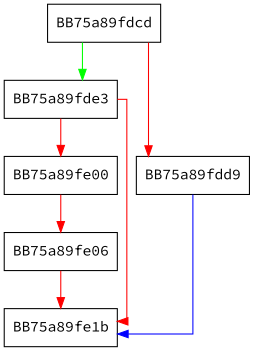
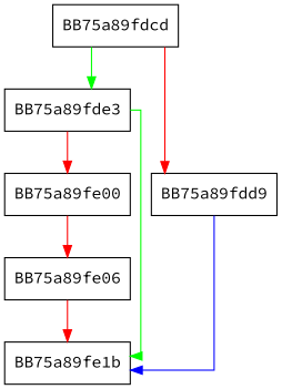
  digraph {
    fontname="Source Code Pro"
    splines=ortho
    node [fontname="Source Code Pro" shape=box]
    edge [color=red fontname="Source Code Pro"]
    BB75a89fde3
    BB75a89fe1b
    BB75a89fe00
    BB75a89fdcd
    BB75a89fdd9
    BB75a89fe06
-   BB75a89fde3 -> BB75a89fe1b
+   BB75a89fde3 -> BB75a89fe1b [color=green]
    BB75a89fde3 -> BB75a89fe00
    BB75a89fe00 -> BB75a89fe06
    BB75a89fdcd -> BB75a89fde3 [color=green]
    BB75a89fdcd -> BB75a89fdd9
    BB75a89fdd9 -> BB75a89fe1b [color=blue]
    BB75a89fe06 -> BB75a89fe1b
  }
